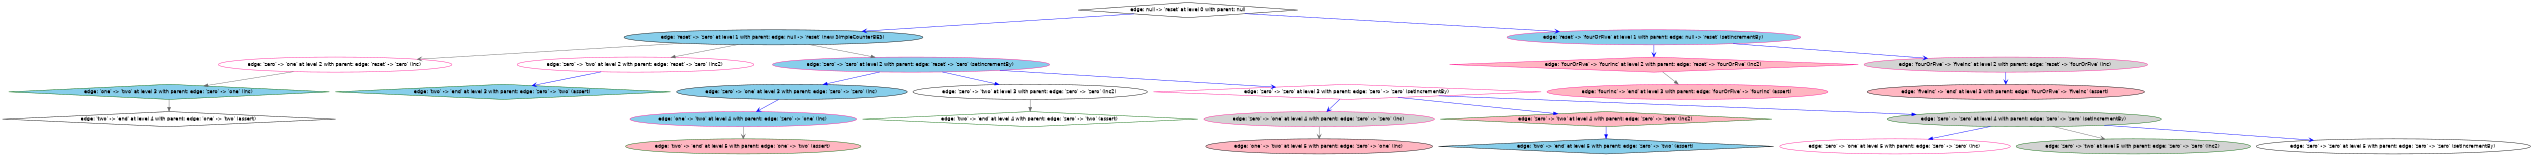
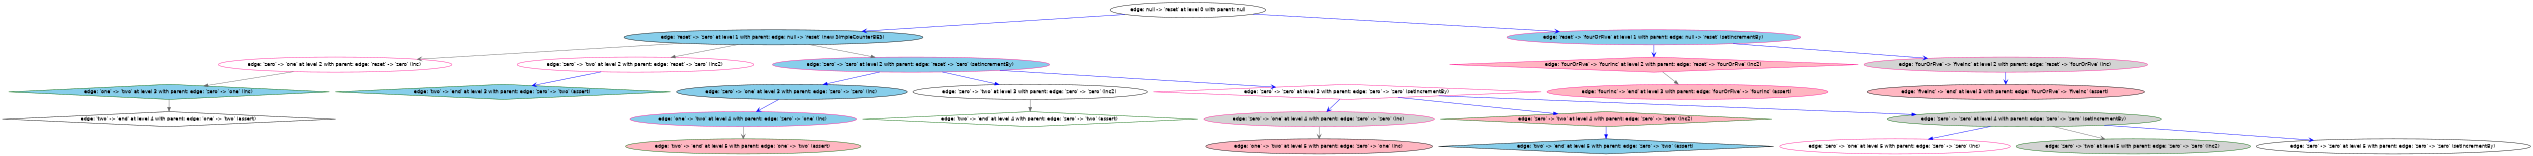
  digraph {
    nodesep=0.2
    rankdir=TB
    ranksep=0.4
    node [color=deeppink fontname=Helvetica fontsize=12.0 margin=0.07 style=filled fillcolor=white shape=ellipse]
    edge [fontname=Helvetica fontsize=12.0 margin=0.05 color=blue arrowhead=vee]
    n1 [color=black label="edge: 'one' -> 'two' at level 5 with parent: edge: 'zero' -> 'one' (inc) " fillcolor=lightpink]
    n2 [label="edge: 'one' -> 'two' at level 4 with parent: edge: 'zero' -> 'one' (inc) " fillcolor=skyblue]
    n3 [color=darkgreen label="edge: 'two' -> 'end' at level 5 with parent: edge: 'one' -> 'two' (assert) " fillcolor=lightpink]
    n4 [label="edge: 'one' -> 'two' at level 3 with parent: edge: 'zero' -> 'one' (inc) " fillcolor=skyblue color=darkgreen shape=diamond]
    n5 [color=black label="edge: 'two' -> 'end' at level 4 with parent: edge: 'one' -> 'two' (assert) " shape=diamond]
    n6 [label="edge: 'reset' -> 'zero' at level 1 with parent: edge: null -> 'reset' (new SimpleCounterBES) " fillcolor=skyblue color=black]
    n7 [label="edge: 'zero' -> 'one' at level 2 with parent: edge: 'reset' -> 'zero' (inc) "]
    n8 [label="edge: 'zero' -> 'two' at level 2 with parent: edge: 'reset' -> 'zero' (inc2) "]
    n9 [label="edge: 'zero' -> 'zero' at level 2 with parent: edge: 'reset' -> 'zero' (setIncrementBy) " fillcolor=skyblue]
    n10 [label="edge: 'fourOrFive' -> 'fourInc' at level 2 with parent: edge: 'reset' -> 'fourOrFive' (inc2) " fillcolor=lightpink shape=diamond]
    n11 [label="edge: 'fourInc' -> 'end' at level 3 with parent: edge: 'fourOrFive' -> 'fourInc' (assert) " fillcolor=lightpink]
    n12 [label="edge: 'zero' -> 'one' at level 5 with parent: edge: 'zero' -> 'zero' (inc) "]
    n13 [label="edge: 'zero' -> 'one' at level 4 with parent: edge: 'zero' -> 'zero' (inc) " fillcolor=lightgrey]
    n14 [label="edge: 'zero' -> 'one' at level 3 with parent: edge: 'zero' -> 'zero' (inc) " fillcolor=skyblue color=black]
    n15 [label="edge: 'reset' -> 'fourOrFive' at level 1 with parent: edge: null -> 'reset' (setIncrementBy) " fillcolor=skyblue]
    n16 [label="edge: 'fourOrFive' -> 'fiveInc' at level 2 with parent: edge: 'reset' -> 'fourOrFive' (inc) " fillcolor=lightgrey]
-   n17 [label="edge: null -> 'reset' at level 0 with parent: null" color=black shape=diamond]
+   n17 [label="edge: null -> 'reset' at level 0 with parent: null" color=black]
    n18 [color=darkgreen label="edge: 'zero' -> 'two' at level 5 with parent: edge: 'zero' -> 'zero' (inc2) " fillcolor=lightgrey]
    n19 [label="edge: 'zero' -> 'two' at level 4 with parent: edge: 'zero' -> 'zero' (inc2) " fillcolor=lightpink color=darkgreen shape=diamond]
    n20 [color=black label="edge: 'two' -> 'end' at level 5 with parent: edge: 'zero' -> 'two' (assert) " fillcolor=skyblue shape=diamond]
    n21 [label="edge: 'zero' -> 'two' at level 3 with parent: edge: 'zero' -> 'zero' (inc2) " color=black]
    n22 [color=darkgreen label="edge: 'two' -> 'end' at level 4 with parent: edge: 'zero' -> 'two' (assert) " shape=diamond]
    n23 [color=darkgreen label="edge: 'two' -> 'end' at level 3 with parent: edge: 'zero' -> 'two' (assert) " fillcolor=skyblue shape=diamond]
    n24 [color=black label="edge: 'fiveInc' -> 'end' at level 3 with parent: edge: 'fourOrFive' -> 'fiveInc' (assert) " fillcolor=lightpink]
    n25 [label="edge: 'zero' -> 'zero' at level 3 with parent: edge: 'zero' -> 'zero' (setIncrementBy) " shape=diamond]
    n26 [label="edge: 'zero' -> 'zero' at level 4 with parent: edge: 'zero' -> 'zero' (setIncrementBy) " fillcolor=lightgrey color=darkgreen]
    n27 [color=black label="edge: 'zero' -> 'zero' at level 5 with parent: edge: 'zero' -> 'zero' (setIncrementBy) "]
    n2 -> n3 [color=gray40]
    n4 -> n5 [color=gray40 arrowhead=normal]
    n6 -> n7 [color=gray40]
    n6 -> n8 [color=gray40 arrowhead=normal]
    n6 -> n9 [color=gray40 arrowhead=normal]
    n7 -> n4 [color=gray40 arrowhead=normal]
    n8 -> n23
    n9 -> n14 [arrowhead=normal]
    n9 -> n21 [arrowhead=normal]
    n9 -> n25
    n10 -> n11 [color=gray40 arrowhead=normal]
    n13 -> n1 [color=gray40]
    n14 -> n2
    n15 -> n10
    n15 -> n16
    n16 -> n24
    n17 -> n6
    n17 -> n15
    n19 -> n20 [arrowhead=normal]
    n21 -> n22 [color=gray40 arrowhead=normal]
    n25 -> n13
    n25 -> n19 [arrowhead=normal]
    n25 -> n26 [arrowhead=normal]
    n26 -> n12 [arrowhead=normal]
    n26 -> n18 [color=gray40]
    n26 -> n27
  }
